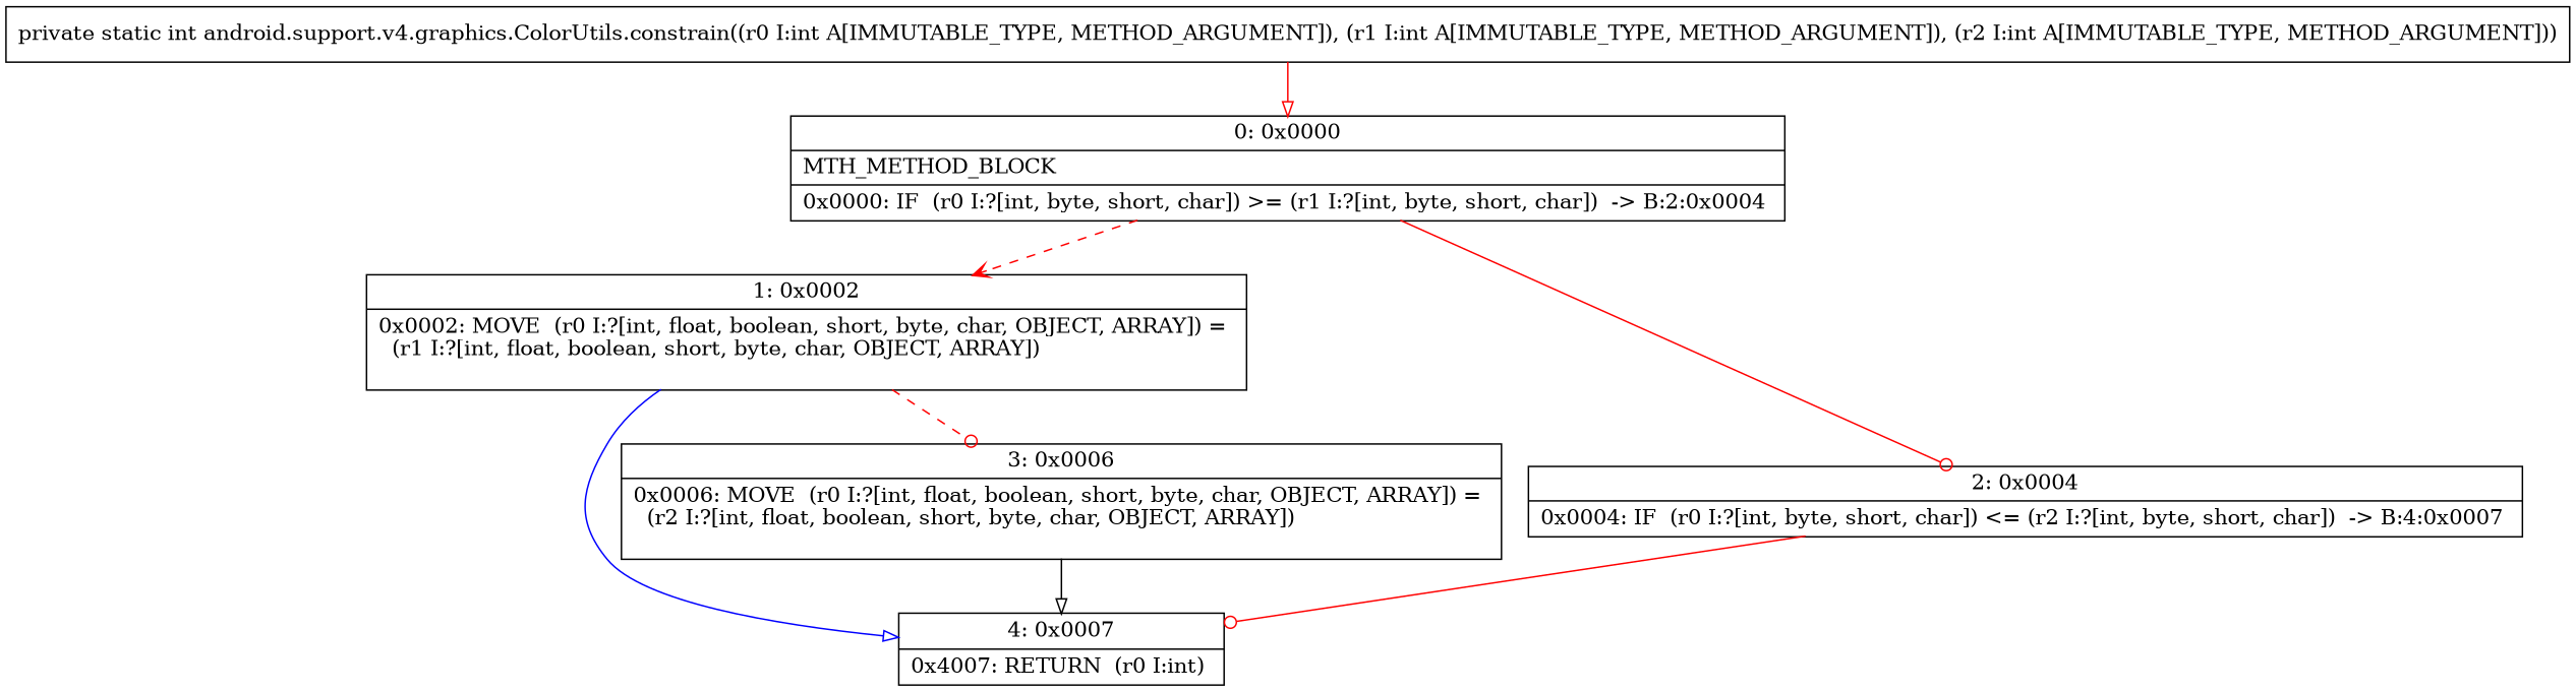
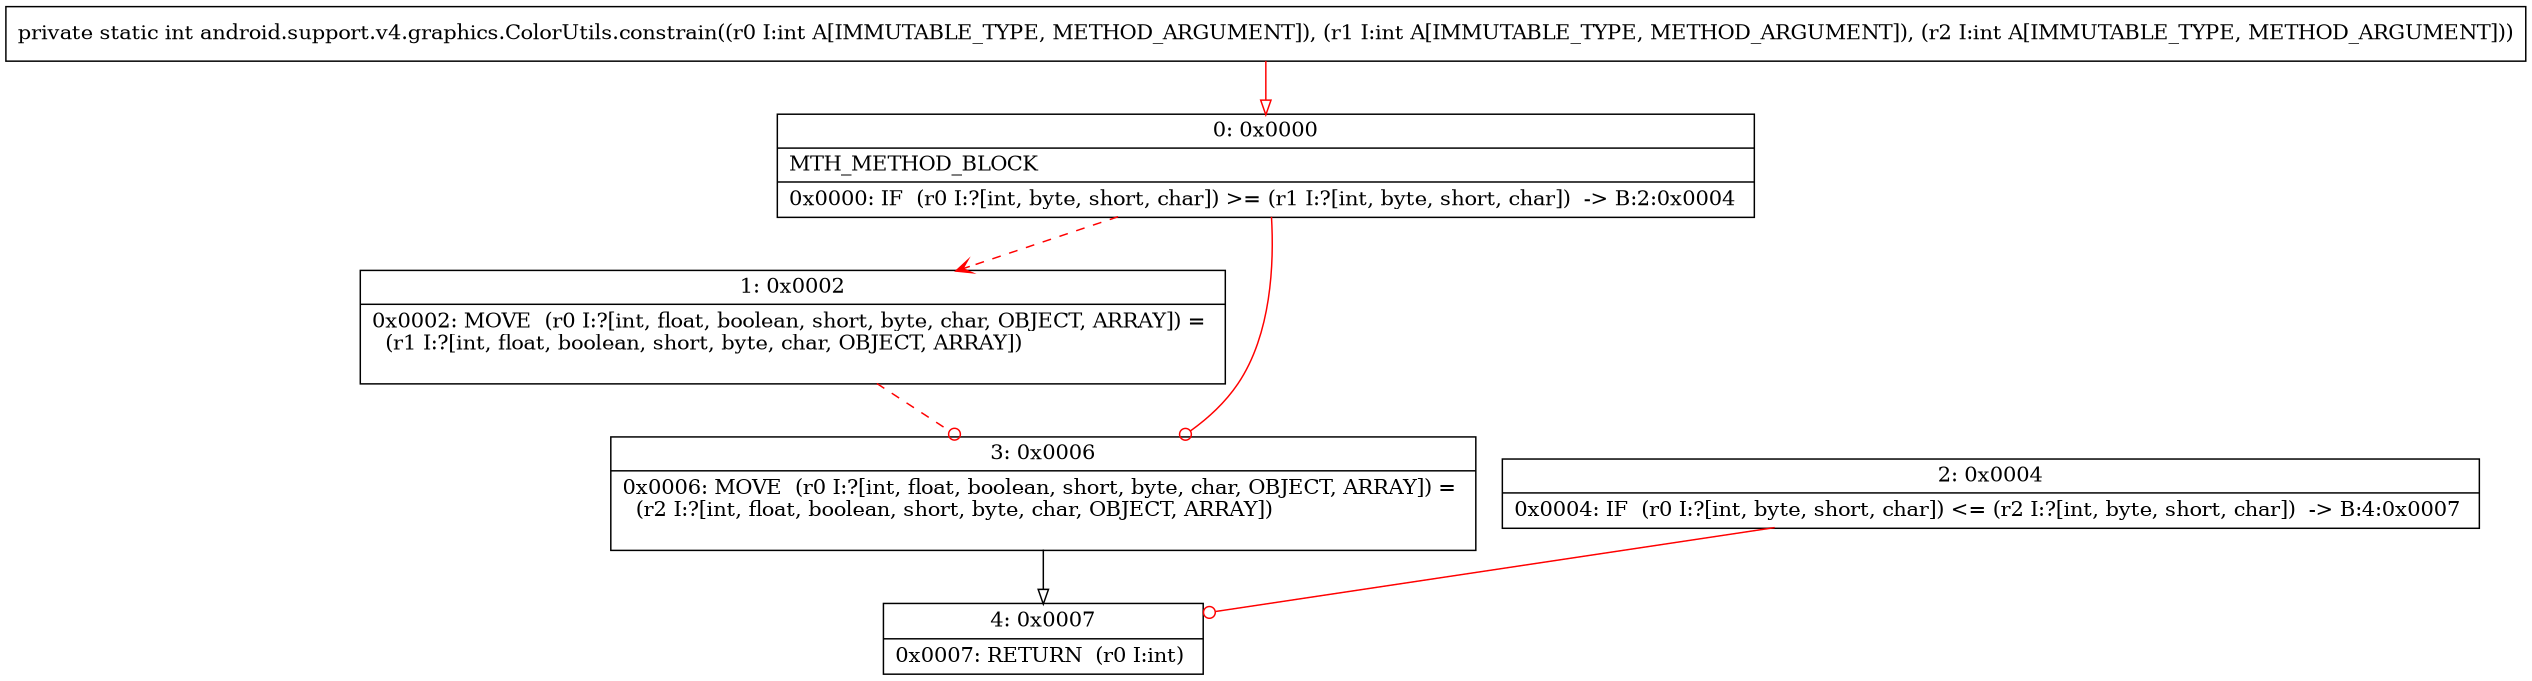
  digraph {
    node [shape=record]
    edge [arrowhead=odot color=red]
    n1 [label="{0\:\ 0x0000|MTH_METHOD_BLOCK\l|0x0000: IF  (r0 I:?[int, byte, short, char]) \>= (r1 I:?[int, byte, short, char])  \-\> B:2:0x0004 \l}"]
    n2 [label="{1\:\ 0x0002|0x0002: MOVE  (r0 I:?[int, float, boolean, short, byte, char, OBJECT, ARRAY]) = \l  (r1 I:?[int, float, boolean, short, byte, char, OBJECT, ARRAY])\l \l}"]
    n3 [label="{2\:\ 0x0004|0x0004: IF  (r0 I:?[int, byte, short, char]) \<= (r2 I:?[int, byte, short, char])  \-\> B:4:0x0007 \l}"]
-   n4 [label="{4\:\ 0x0007|0x4007: RETURN  (r0 I:int) \l}"]
+   n4 [label="{4\:\ 0x0007|0x0007: RETURN  (r0 I:int) \l}"]
    n5 [label="{3\:\ 0x0006|0x0006: MOVE  (r0 I:?[int, float, boolean, short, byte, char, OBJECT, ARRAY]) = \l  (r2 I:?[int, float, boolean, short, byte, char, OBJECT, ARRAY])\l \l}"]
    n6 [label="{private static int android.support.v4.graphics.ColorUtils.constrain((r0 I:int A[IMMUTABLE_TYPE, METHOD_ARGUMENT]), (r1 I:int A[IMMUTABLE_TYPE, METHOD_ARGUMENT]), (r2 I:int A[IMMUTABLE_TYPE, METHOD_ARGUMENT])) }"]
    n1 -> n2 [arrowhead=vee style=dashed]
-   n1 -> n3
-   n2 -> n4 [arrowhead=onormal color=blue]
+   n1 -> n5
    n2 -> n5 [style=dashed]
    n3 -> n4
    n5 -> n4 [arrowhead=onormal color=black]
    n6 -> n1 [arrowhead=onormal]
  }
